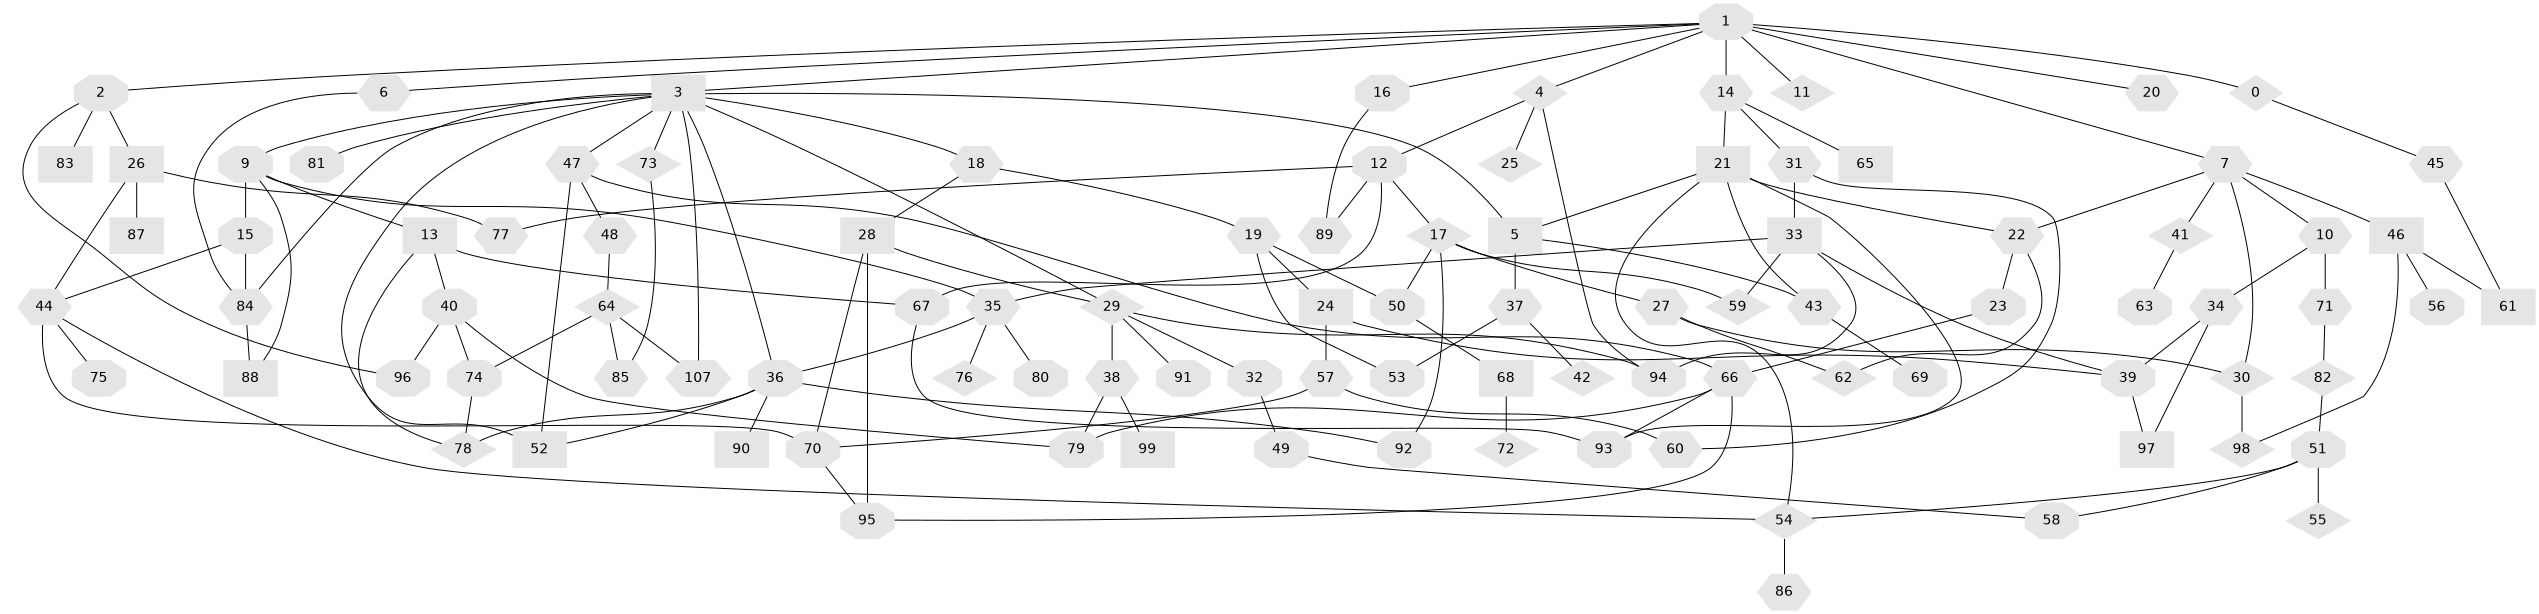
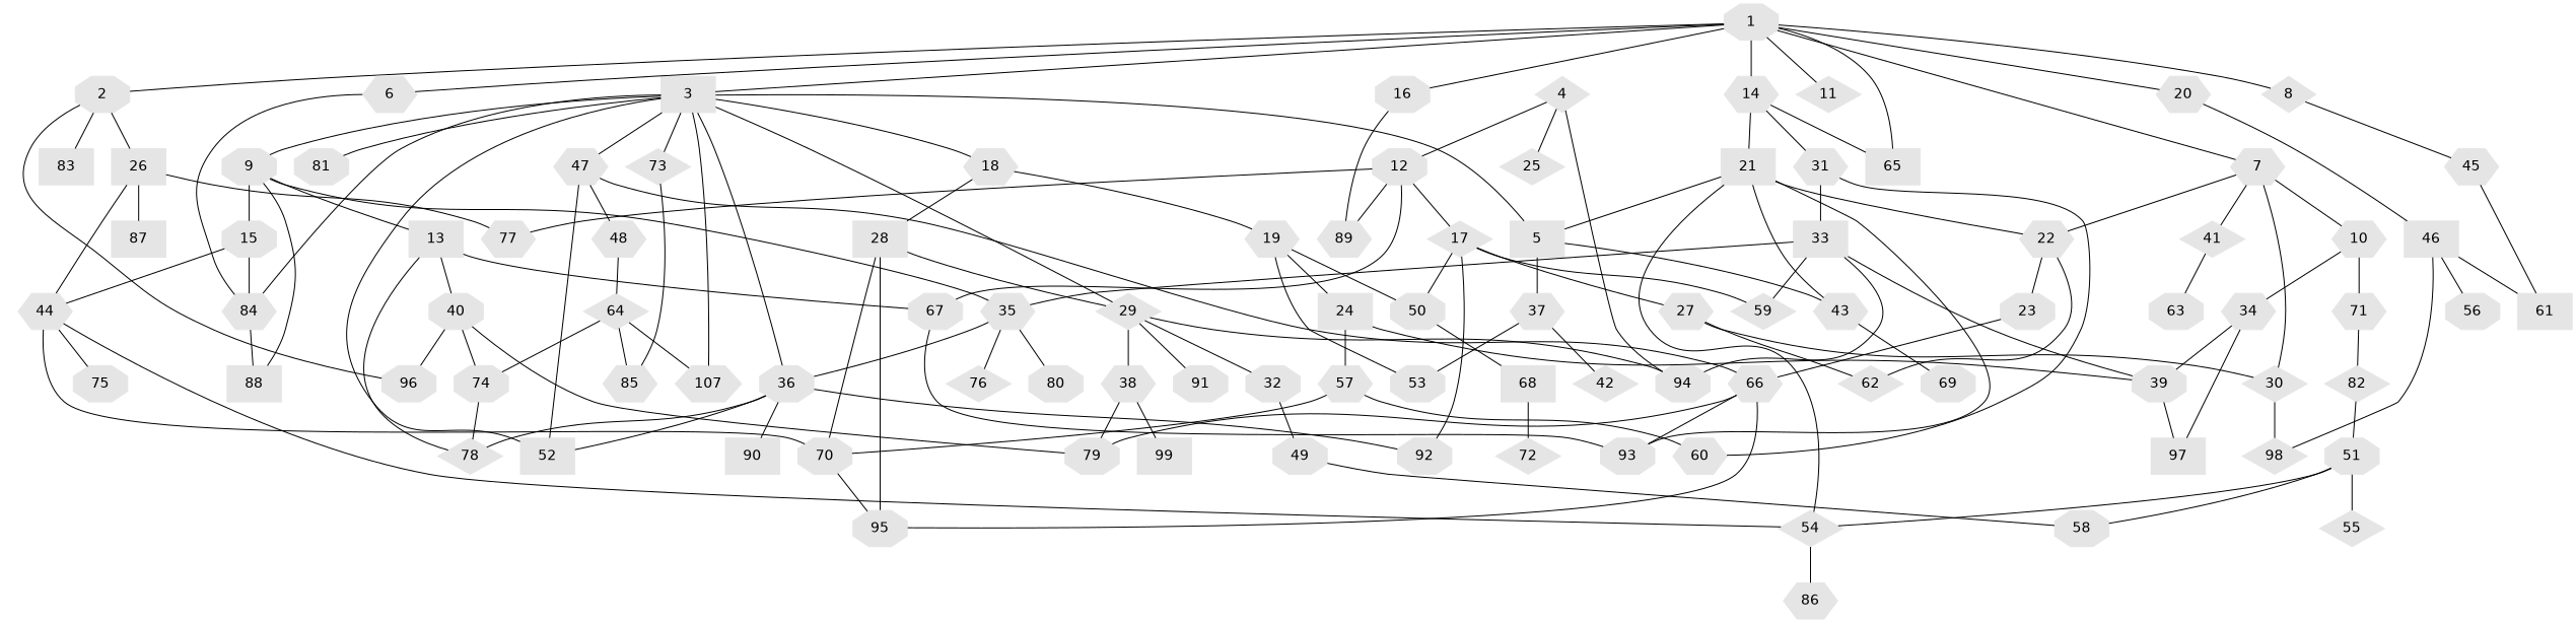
  graph {
    fontname="DejaVu Sans"
    node [color=gray90 fontname="DejaVu Sans" shape=octagon style=filled]
    edge [fontname="DejaVu Sans"]
    1
    2
    3 [shape=box]
    4 [shape=diamond]
    6 [shape=hexagon]
    7 [shape=hexagon]
-   8 [shape=diamond label=0]
+   8 [shape=diamond]
    11 [shape=diamond]
    14 [shape=hexagon]
    16
    20 [shape=hexagon]
    26 [shape=box]
    83 [shape=box]
    96
    5 [shape=box]
    9
    18 [shape=hexagon]
    29 [shape=diamond]
    36
    47 [shape=hexagon]
    52 [shape=box]
    73 [shape=diamond]
    81
    84 [shape=hexagon]
    n25 [label=107 shape=hexagon]
    12
    25 [shape=diamond]
    94
    10 [shape=hexagon]
    22 [shape=hexagon]
    30 [shape=diamond]
    41 [shape=diamond]
    46 [shape=box]
    45 [shape=hexagon]
    21 [shape=box]
    31 [shape=hexagon]
    65 [shape=box]
    89 [shape=hexagon]
    77 [shape=hexagon]
    44 [shape=hexagon]
    87 [shape=box]
    37 [shape=hexagon]
    43 [shape=hexagon]
    13 [shape=box]
    15
    35 [shape=hexagon]
    88 [shape=box]
    19 [shape=hexagon]
    28 [shape=box]
    32
    38 [shape=hexagon]
    91
    78 [shape=diamond]
    92
    90 [shape=box]
    66 [shape=hexagon]
    48 [shape=hexagon]
    85 [shape=hexagon]
    17 [shape=diamond]
    67
    53
    42 [shape=diamond]
    69
    34 [shape=hexagon]
    71 [shape=hexagon]
    23
    62 [shape=diamond]
    98 [shape=diamond]
    63
    61 [shape=box]
    56
    40
    76 [shape=diamond]
    80
    39
    97 [shape=box]
    82 [shape=diamond]
    27 [shape=hexagon]
    50
    59 [shape=diamond]
    93
    79
    74
    54 [shape=diamond]
    33 [shape=box]
    60 [shape=hexagon]
    70
    75
    68 [shape=box]
    24 [shape=box]
    95
    57 [shape=hexagon]
    86 [shape=hexagon]
    49
    99 [shape=box]
    51
    58
    55 [shape=diamond]
    64 [shape=diamond]
    72 [shape=diamond]
    1 -- 2
    1 -- 3
-   1 -- 4
+   1 -- 65
    1 -- 6
    1 -- 7
    1 -- 8
    1 -- 11
    1 -- 14
    1 -- 16
    1 -- 20
    2 -- 26
    2 -- 83
    2 -- 96
    3 -- 5
    3 -- 9
    3 -- 18
    3 -- 29
    3 -- 36
    3 -- 47
    3 -- 52
    3 -- 73
    3 -- 81
    3 -- 84
    3 -- n25
    4 -- 12
    4 -- 25
    4 -- 94
    6 -- 84
    7 -- 10
    7 -- 22
    7 -- 30
    7 -- 41
-   7 -- 46
+   20 -- 46
    8 -- 45
    14 -- 21
    14 -- 31
    14 -- 65
    16 -- 89
    26 -- 77
    26 -- 44
    26 -- 87
    5 -- 37
    5 -- 43
    9 -- 13
    9 -- 15
    9 -- 35
    9 -- 88
    18 -- 19
    18 -- 28
    29 -- 94
    29 -- 32
    29 -- 38
    29 -- 91
    36 -- 52
    36 -- 78
    36 -- 92
    36 -- 90
    47 -- 52
    47 -- 66
    47 -- 48
    73 -- 85
    84 -- 88
    12 -- 89
    12 -- 77
    12 -- 17
    12 -- 67
    10 -- 34
    10 -- 71
    22 -- 23
    22 -- 62
    30 -- 98
    41 -- 63
    46 -- 98
    46 -- 61
    46 -- 56
    45 -- 61
    21 -- 5
    21 -- 22
    21 -- 43
    21 -- 93
    21 -- 54
    31 -- 33
    31 -- 60
    44 -- 54
    44 -- 70
    44 -- 75
    37 -- 53
    37 -- 42
    43 -- 69
    13 -- 78
    13 -- 67
    13 -- 40
    15 -- 84
    15 -- 44
    35 -- 36
    35 -- 76
    35 -- 80
    19 -- 53
    19 -- 50
    19 -- 24
    28 -- 29
    28 -- 70
    28 -- 95
    32 -- 49
    38 -- 79
    38 -- 99
    66 -- 93
    66 -- 79
    66 -- 95
    48 -- 64
    17 -- 92
    17 -- 27
    17 -- 50
    17 -- 59
    67 -- 93
    34 -- 39
    34 -- 97
    71 -- 82
    23 -- 66
    40 -- 96
    40 -- 79
    40 -- 74
    39 -- 97
    82 -- 51
    27 -- 30
    27 -- 62
    50 -- 68
    74 -- 78
    54 -- 86
    33 -- 94
    33 -- 35
    33 -- 39
    33 -- 59
    70 -- 95
    68 -- 72
    24 -- 39
    24 -- 57
    57 -- 60
    57 -- 70
    49 -- 58
    51 -- 54
    51 -- 58
    51 -- 55
    64 -- n25
    64 -- 85
    64 -- 74
  }
